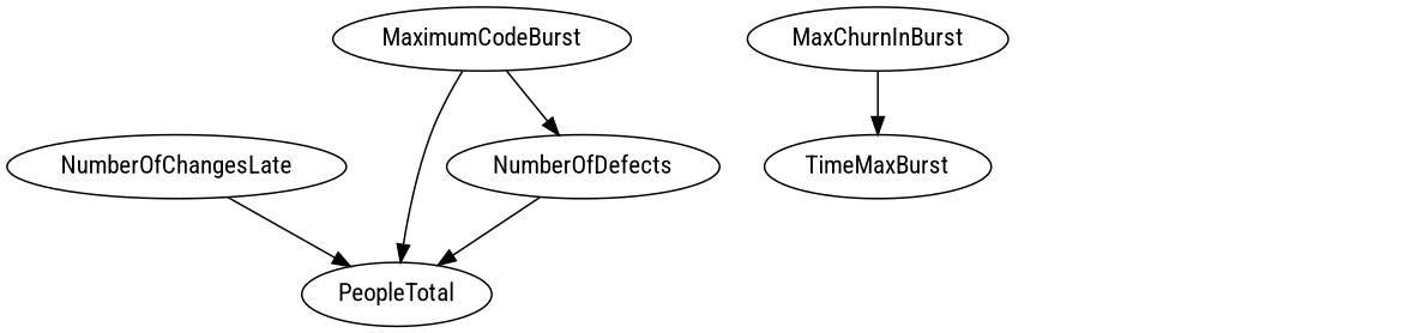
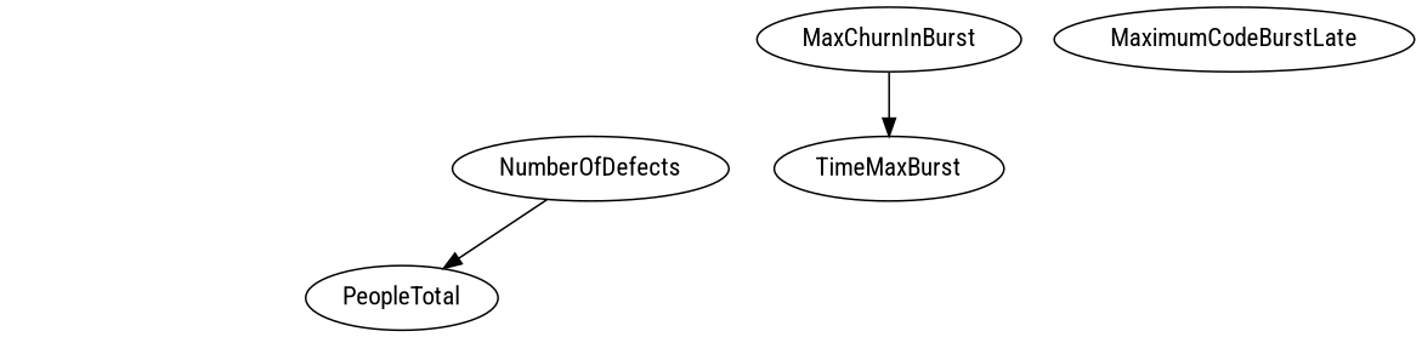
  digraph {
    fontname="Roboto Condensed"
    node [fontname="Roboto Condensed"]
    edge [fontname="Roboto Condensed"]
-   NumberOfChangesLate
    PeopleTotal
-   MaximumCodeBurst
    NumberOfDefects
    MaxChurnInBurst
    TimeMaxBurst
-   NumberOfChangesLate -> PeopleTotal
-   MaximumCodeBurst -> PeopleTotal
-   MaximumCodeBurst -> NumberOfDefects
+   MaximumCodeBurstLate
    NumberOfDefects -> PeopleTotal
    MaxChurnInBurst -> TimeMaxBurst
  }
